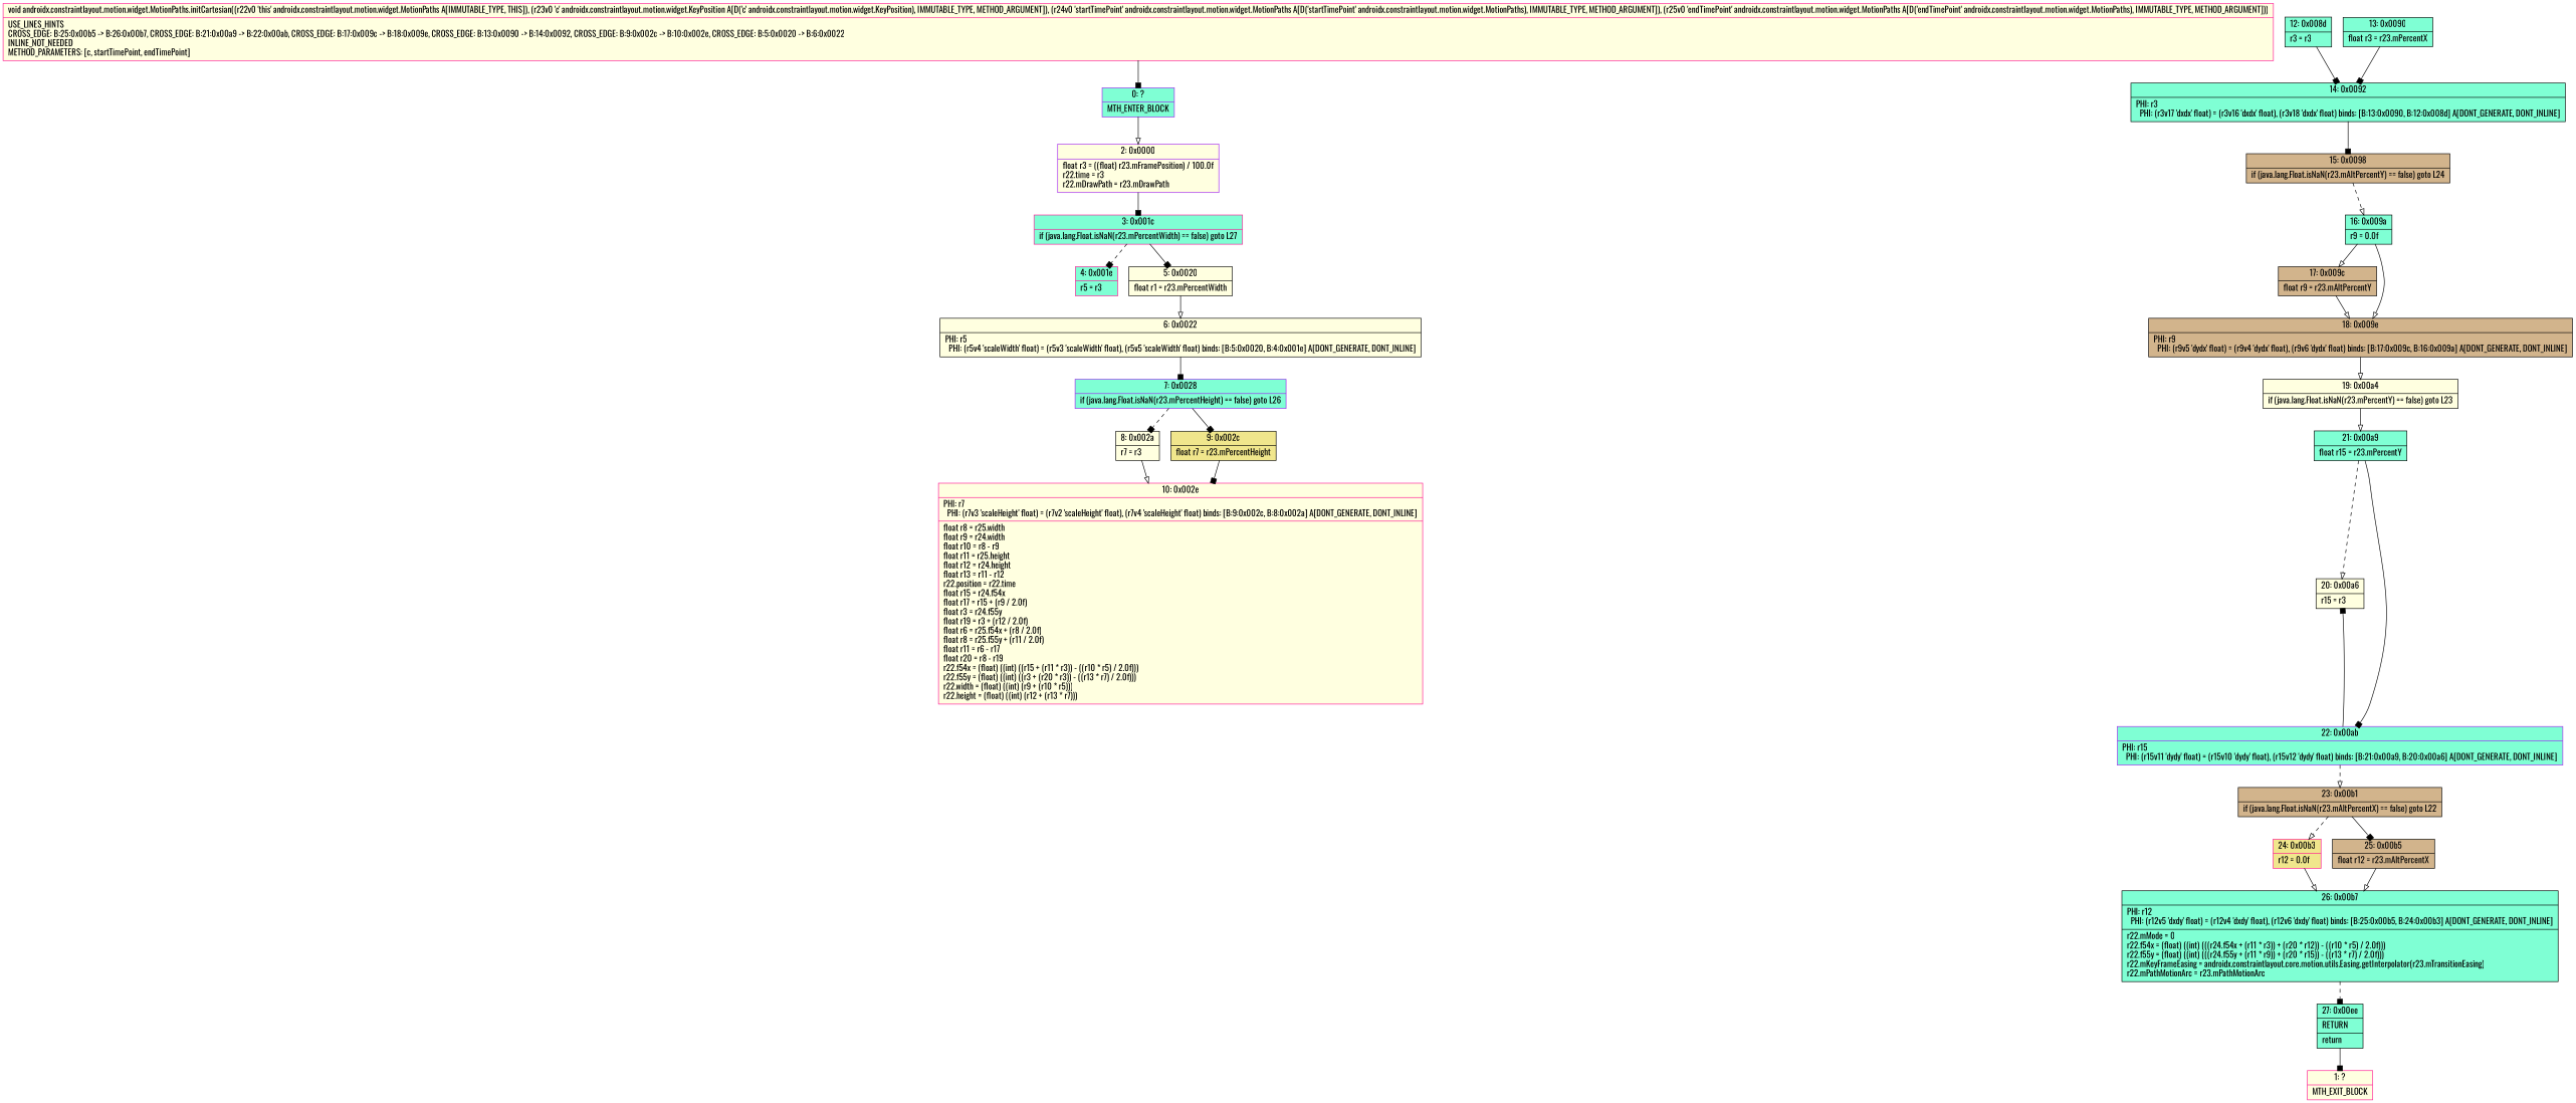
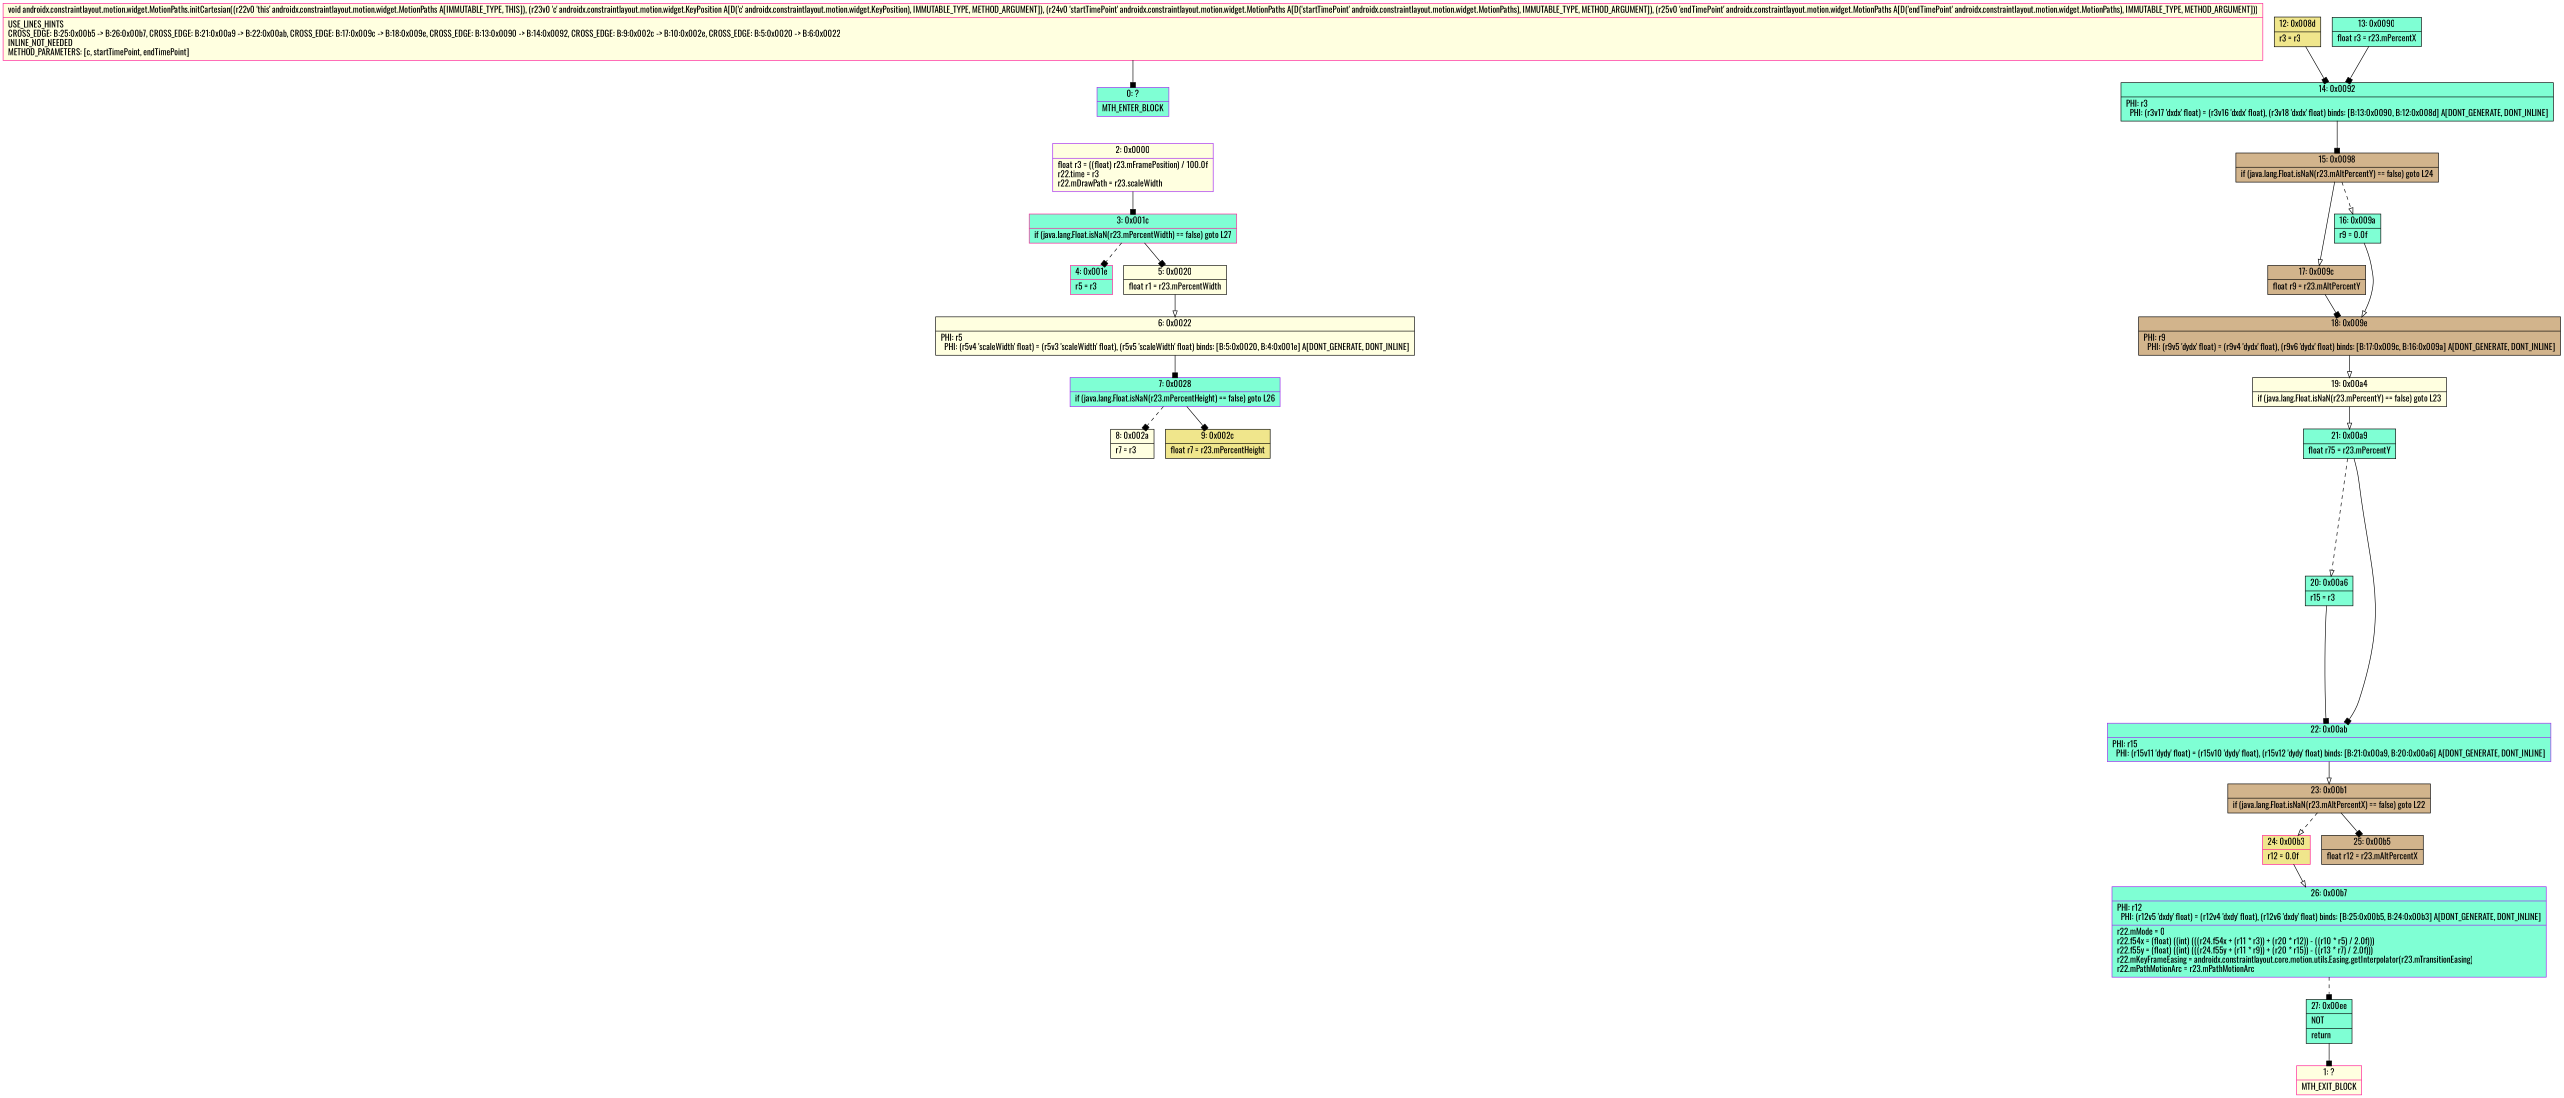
  digraph {
    fontname=Oswald
    node [color=black fillcolor=aquamarine fontname=Oswald shape=record style=filled]
    edge [arrowhead=box fontname=Oswald]
    n1 [color=purple label="{0\:\ ?|MTH_ENTER_BLOCK\l}"]
-   n2 [color=purple fillcolor=lightyellow label="{2\:\ 0x0000|float r3 = ((float) r23.mFramePosition) \/ 100.0f\lr22.time = r3\lr22.mDrawPath = r23.mDrawPath\l}"]
+   n2 [color=purple fillcolor=lightyellow label="{2\:\ 0x0000|float r3 = ((float) r23.mFramePosition) \/ 100.0f\lr22.time = r3\lr22.mDrawPath = r23.scaleWidth\l}"]
    n3 [color=deeppink label="{3\:\ 0x001c|if (java.lang.Float.isNaN(r23.mPercentWidth) == false) goto L27\l}"]
    n4 [color=deeppink label="{4\:\ 0x001e|r5 = r3\l}"]
    n5 [fillcolor=lightyellow label="{5\:\ 0x0020|float r1 = r23.mPercentWidth\l}"]
    n6 [fillcolor=lightyellow label="{6\:\ 0x0022|PHI: r5 \l  PHI: (r5v4 'scaleWidth' float) = (r5v3 'scaleWidth' float), (r5v5 'scaleWidth' float) binds: [B:5:0x0020, B:4:0x001e] A[DONT_GENERATE, DONT_INLINE]\l}"]
    n7 [color=purple label="{7\:\ 0x0028|if (java.lang.Float.isNaN(r23.mPercentHeight) == false) goto L26\l}"]
    n8 [fillcolor=lightyellow label="{8\:\ 0x002a|r7 = r3\l}"]
    n9 [fillcolor=khaki label="{9\:\ 0x002c|float r7 = r23.mPercentHeight\l}"]
-   n10 [color=deeppink fillcolor=lightyellow label="{10\:\ 0x002e|PHI: r7 \l  PHI: (r7v3 'scaleHeight' float) = (r7v2 'scaleHeight' float), (r7v4 'scaleHeight' float) binds: [B:9:0x002c, B:8:0x002a] A[DONT_GENERATE, DONT_INLINE]\l|float r8 = r25.width\lfloat r9 = r24.width\lfloat r10 = r8 \- r9\lfloat r11 = r25.height\lfloat r12 = r24.height\lfloat r13 = r11 \- r12\lr22.position = r22.time\lfloat r15 = r24.f54x\lfloat r17 = r15 + (r9 \/ 2.0f)\lfloat r3 = r24.f55y\lfloat r19 = r3 + (r12 \/ 2.0f)\lfloat r6 = r25.f54x + (r8 \/ 2.0f)\lfloat r8 = r25.f55y + (r11 \/ 2.0f)\lfloat r11 = r6 \- r17\lfloat r20 = r8 \- r19\lr22.f54x = (float) ((int) ((r15 + (r11 * r3)) \- ((r10 * r5) \/ 2.0f)))\lr22.f55y = (float) ((int) ((r3 + (r20 * r3)) \- ((r13 * r7) \/ 2.0f)))\lr22.width = (float) ((int) (r9 + (r10 * r5)))\lr22.height = (float) ((int) (r12 + (r13 * r7)))\l}"]
-   n11 [label="{12\:\ 0x008d|r3 = r3\l}"]
+   n11 [fillcolor=khaki label="{12\:\ 0x008d|r3 = r3\l}"]
    n12 [label="{14\:\ 0x0092|PHI: r3 \l  PHI: (r3v17 'dxdx' float) = (r3v16 'dxdx' float), (r3v18 'dxdx' float) binds: [B:13:0x0090, B:12:0x008d] A[DONT_GENERATE, DONT_INLINE]\l}"]
    n13 [label="{13\:\ 0x0090|float r3 = r23.mPercentX\l}"]
    n14 [fillcolor=tan label="{15\:\ 0x0098|if (java.lang.Float.isNaN(r23.mAltPercentY) == false) goto L24\l}"]
    n15 [label="{16\:\ 0x009a|r9 = 0.0f\l}"]
    n16 [fillcolor=tan label="{17\:\ 0x009c|float r9 = r23.mAltPercentY\l}"]
    n17 [fillcolor=tan label="{18\:\ 0x009e|PHI: r9 \l  PHI: (r9v5 'dydx' float) = (r9v4 'dydx' float), (r9v6 'dydx' float) binds: [B:17:0x009c, B:16:0x009a] A[DONT_GENERATE, DONT_INLINE]\l}"]
    n18 [fillcolor=lightyellow label="{19\:\ 0x00a4|if (java.lang.Float.isNaN(r23.mPercentY) == false) goto L23\l}"]
-   n19 [label="{21\:\ 0x00a9|float r15 = r23.mPercentY\l}"]
-   n20 [fillcolor=lightyellow label="{20\:\ 0x00a6|r15 = r3\l}"]
+   n19 [label="{21\:\ 0x00a9|float r75 = r23.mPercentY\l}"]
+   n20 [label="{20\:\ 0x00a6|r15 = r3\l}"]
    n21 [color=purple label="{22\:\ 0x00ab|PHI: r15 \l  PHI: (r15v11 'dydy' float) = (r15v10 'dydy' float), (r15v12 'dydy' float) binds: [B:21:0x00a9, B:20:0x00a6] A[DONT_GENERATE, DONT_INLINE]\l}"]
    n22 [fillcolor=tan label="{23\:\ 0x00b1|if (java.lang.Float.isNaN(r23.mAltPercentX) == false) goto L22\l}"]
    n23 [color=deeppink fillcolor=khaki label="{24\:\ 0x00b3|r12 = 0.0f\l}"]
    n24 [fillcolor=tan label="{25\:\ 0x00b5|float r12 = r23.mAltPercentX\l}"]
-   n25 [label="{26\:\ 0x00b7|PHI: r12 \l  PHI: (r12v5 'dxdy' float) = (r12v4 'dxdy' float), (r12v6 'dxdy' float) binds: [B:25:0x00b5, B:24:0x00b3] A[DONT_GENERATE, DONT_INLINE]\l|r22.mMode = 0\lr22.f54x = (float) ((int) (((r24.f54x + (r11 * r3)) + (r20 * r12)) \- ((r10 * r5) \/ 2.0f)))\lr22.f55y = (float) ((int) (((r24.f55y + (r11 * r9)) + (r20 * r15)) \- ((r13 * r7) \/ 2.0f)))\lr22.mKeyFrameEasing = androidx.constraintlayout.core.motion.utils.Easing.getInterpolator(r23.mTransitionEasing)\lr22.mPathMotionArc = r23.mPathMotionArc\l}"]
-   n26 [label="{27\:\ 0x00ee|RETURN\l|return\l}"]
+   n25 [color=purple label="{26\:\ 0x00b7|PHI: r12 \l  PHI: (r12v5 'dxdy' float) = (r12v4 'dxdy' float), (r12v6 'dxdy' float) binds: [B:25:0x00b5, B:24:0x00b3] A[DONT_GENERATE, DONT_INLINE]\l|r22.mMode = 0\lr22.f54x = (float) ((int) (((r24.f54x + (r11 * r3)) + (r20 * r12)) \- ((r10 * r5) \/ 2.0f)))\lr22.f55y = (float) ((int) (((r24.f55y + (r11 * r9)) + (r20 * r15)) \- ((r13 * r7) \/ 2.0f)))\lr22.mKeyFrameEasing = androidx.constraintlayout.core.motion.utils.Easing.getInterpolator(r23.mTransitionEasing)\lr22.mPathMotionArc = r23.mPathMotionArc\l}"]
+   n26 [label="{27\:\ 0x00ee|NOT\l|return\l}"]
    n27 [color=deeppink fillcolor=lightyellow label="{1\:\ ?|MTH_EXIT_BLOCK\l}"]
    n28 [color=deeppink fillcolor=lightyellow label="{void androidx.constraintlayout.motion.widget.MotionPaths.initCartesian((r22v0 'this' androidx.constraintlayout.motion.widget.MotionPaths A[IMMUTABLE_TYPE, THIS]), (r23v0 'c' androidx.constraintlayout.motion.widget.KeyPosition A[D('c' androidx.constraintlayout.motion.widget.KeyPosition), IMMUTABLE_TYPE, METHOD_ARGUMENT]), (r24v0 'startTimePoint' androidx.constraintlayout.motion.widget.MotionPaths A[D('startTimePoint' androidx.constraintlayout.motion.widget.MotionPaths), IMMUTABLE_TYPE, METHOD_ARGUMENT]), (r25v0 'endTimePoint' androidx.constraintlayout.motion.widget.MotionPaths A[D('endTimePoint' androidx.constraintlayout.motion.widget.MotionPaths), IMMUTABLE_TYPE, METHOD_ARGUMENT]))  | USE_LINES_HINTS\lCROSS_EDGE: B:25:0x00b5 \-\> B:26:0x00b7, CROSS_EDGE: B:21:0x00a9 \-\> B:22:0x00ab, CROSS_EDGE: B:17:0x009c \-\> B:18:0x009e, CROSS_EDGE: B:13:0x0090 \-\> B:14:0x0092, CROSS_EDGE: B:9:0x002c \-\> B:10:0x002e, CROSS_EDGE: B:5:0x0020 \-\> B:6:0x0022\lINLINE_NOT_NEEDED\lMETHOD_PARAMETERS: [c, startTimePoint, endTimePoint]\l}"]
-   n1 -> n2 [arrowhead=onormal]
    n2 -> n3
    n3 -> n4 [style=dashed]
    n3 -> n5
    n5 -> n6 [arrowhead=onormal]
    n6 -> n7
    n7 -> n8 [style=dashed]
    n7 -> n9
-   n8 -> n10 [arrowhead=onormal]
-   n9 -> n10
    n11 -> n12
    n12 -> n14
    n13 -> n12
    n14 -> n15 [arrowhead=onormal style=dashed]
-   n15 -> n16 [arrowhead=onormal]
+   n14 -> n16 [arrowhead=onormal]
    n15 -> n17 [arrowhead=onormal]
-   n16 -> n17 [arrowhead=onormal]
+   n16 -> n17
    n17 -> n18 [arrowhead=onormal]
    n18 -> n19 [arrowhead=onormal]
    n19 -> n20 [arrowhead=onormal style=dashed]
    n19 -> n21
-   n21 -> n20
-   n21 -> n22 [arrowhead=onormal style=dashed]
+   n20 -> n21
+   n21 -> n22 [arrowhead=onormal]
    n22 -> n23 [arrowhead=onormal style=dashed]
    n22 -> n24
    n23 -> n25 [arrowhead=onormal]
-   n24 -> n25 [arrowhead=onormal]
    n25 -> n26 [style=dashed]
    n26 -> n27
    n28 -> n1
  }
